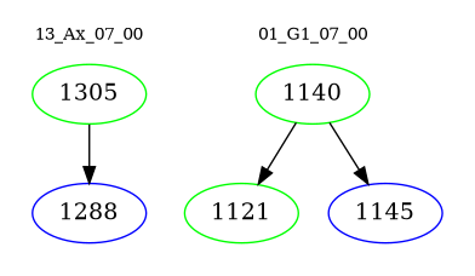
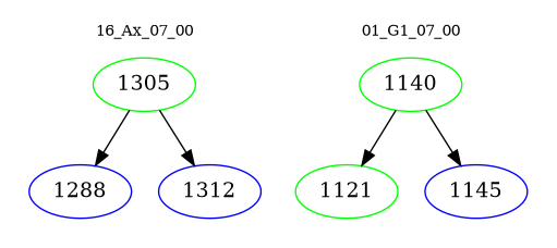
  digraph {
    node [color=green]
    edge [color=black]
    n1 [label=1305]
    n2 [color=blue label=1288]
+   n3 [color=blue label=1312]
    n4 [label=1140]
    n5 [label=1121]
    n6 [color=blue label=1145]
    subgraph cluster_1 {
      color=white
      fontsize=10
-     label="13_Ax_07_00"
+     label="16_Ax_07_00"
      n1
      n2
+     n3
    }
    subgraph cluster_2 {
      color=white
      fontsize=10
      label="01_G1_07_00"
      n4
      n5
      n6
    }
    n1 -> n2
+   n1 -> n3
    n4 -> n5
    n4 -> n6
  }
